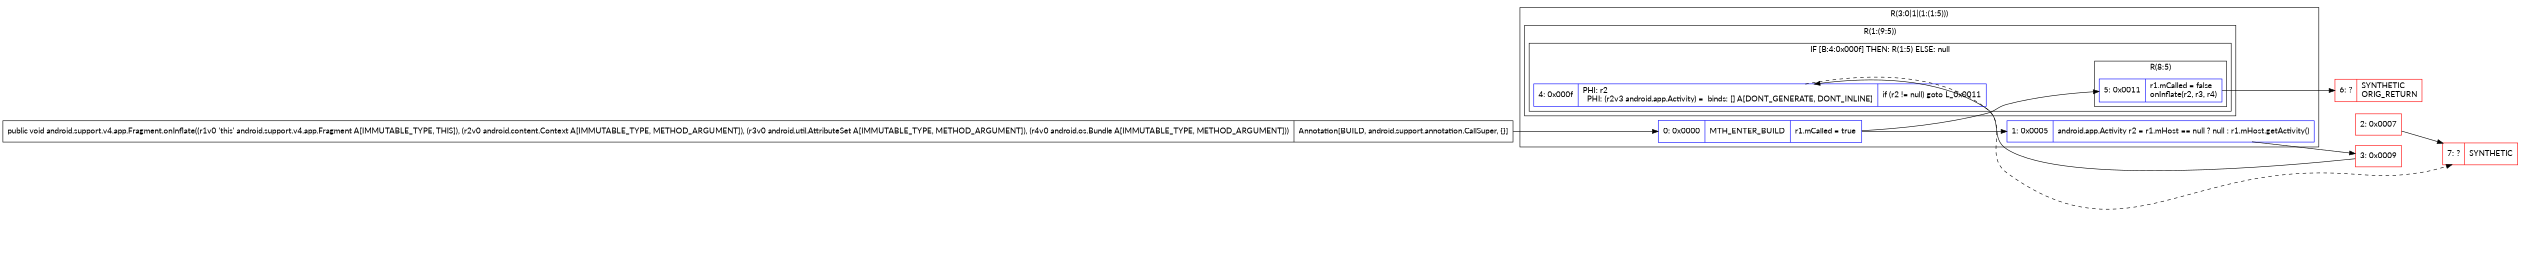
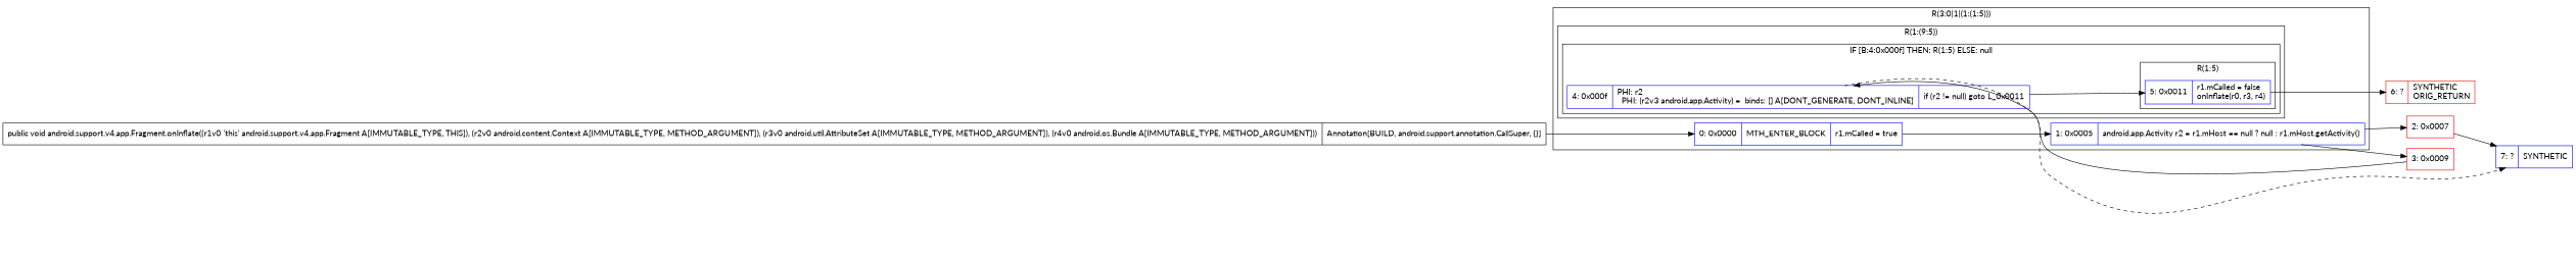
  digraph {
    fontname=Lato
    rankdir=LR
    node [color=blue fontname=Lato shape=record]
    edge [fontname=Lato]
-   n1 [label="{5\:\ 0x0011|r1.mCalled = false\lonInflate(r2, r3, r4)\l}"]
+   n1 [label="{5\:\ 0x0011|r1.mCalled = false\lonInflate(r0, r3, r4)\l}"]
    n2 [label="{4\:\ 0x000f|PHI: r2 \l  PHI: (r2v3 android.app.Activity) =  binds: [] A[DONT_GENERATE, DONT_INLINE]\l|if (r2 != null) goto L_0x0011\l}"]
-   n3 [label="{0\:\ 0x0000|MTH_ENTER_BUILD\l|r1.mCalled = true\l}"]
+   n3 [label="{0\:\ 0x0000|MTH_ENTER_BLOCK\l|r1.mCalled = true\l}"]
    n4 [label="{1\:\ 0x0005|android.app.Activity r2 = r1.mHost == null ? null : r1.mHost.getActivity()\l}"]
    n5 [color=red label="{6\:\ ?|SYNTHETIC\lORIG_RETURN\l}"]
-   n6 [color=red label="{7\:\ ?|SYNTHETIC\l}"]
+   n6 [label="{7\:\ ?|SYNTHETIC\l}"]
    n7 [color=red label="{2\:\ 0x0007}"]
    n8 [color=red label="{3\:\ 0x0009}"]
    n9 [label="{public void android.support.v4.app.Fragment.onInflate((r1v0 'this' android.support.v4.app.Fragment A[IMMUTABLE_TYPE, THIS]), (r2v0 android.content.Context A[IMMUTABLE_TYPE, METHOD_ARGUMENT]), (r3v0 android.util.AttributeSet A[IMMUTABLE_TYPE, METHOD_ARGUMENT]), (r4v0 android.os.Bundle A[IMMUTABLE_TYPE, METHOD_ARGUMENT]))  | Annotation[BUILD, android.support.annotation.CallSuper, \{\}]\l}" color=""]
    subgraph cluster_1 {
      label="R(3:0|1|(1:(1:5)))"
      n3
      n4
      subgraph cluster_2 {
        label="R(1:(9:5))"
        subgraph cluster_3 {
          label="IF [B:4:0x000f] THEN: R(1:5) ELSE: null"
          n2
          subgraph cluster_4 {
-           label="R(8:5)"
+           label="R(1:5)"
            n1
          }
        }
      }
    }
    n1 -> n5
-   n3 -> n1
+   n2 -> n1
    n2 -> n6 [style=dashed]
    n3 -> n4
+   n4 -> n7
    n4 -> n8
    n7 -> n6
    n8 -> n2
    n9 -> n3
  }
